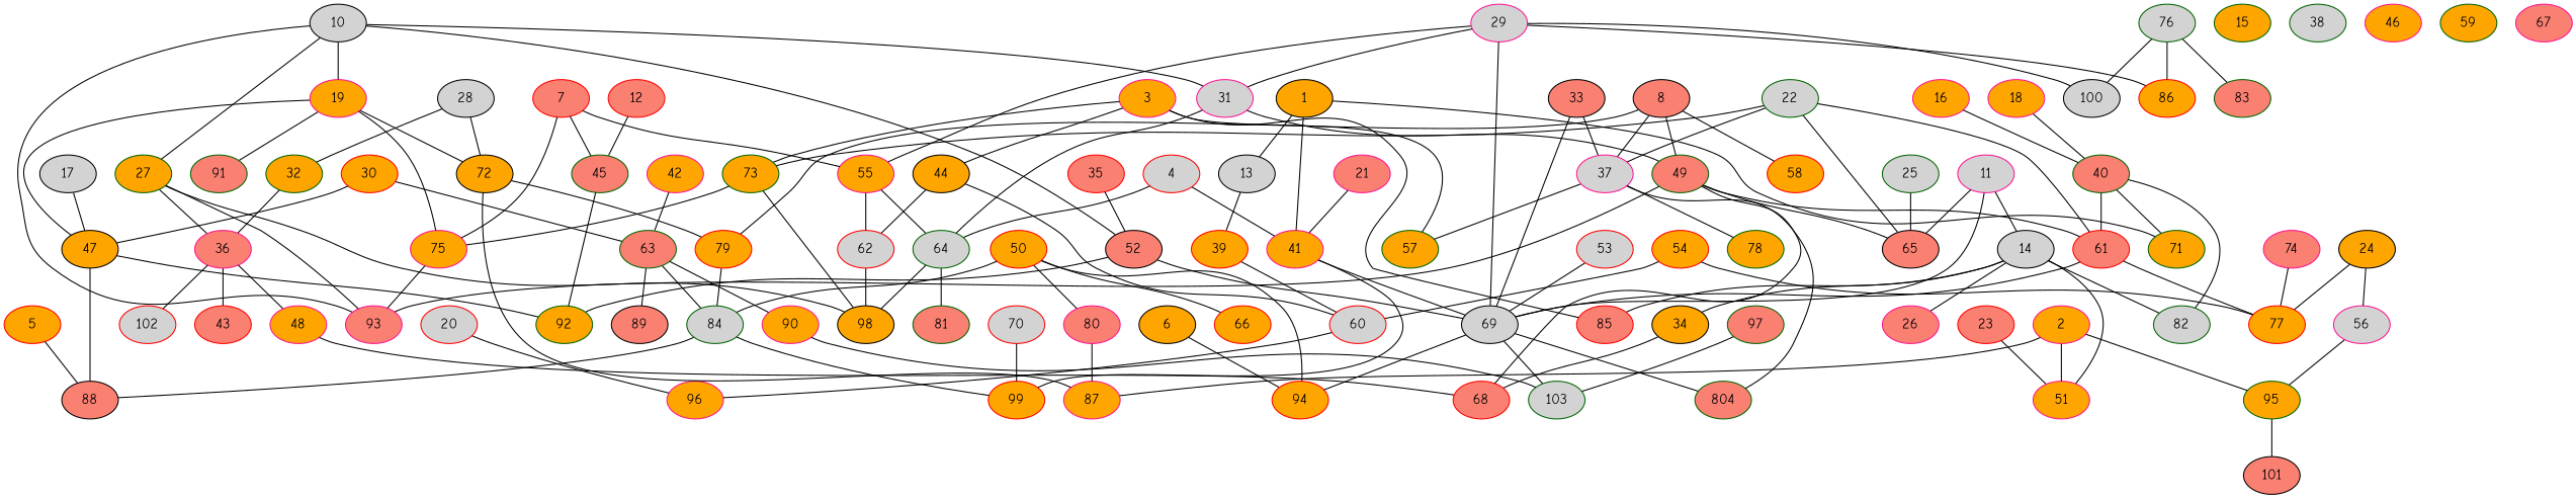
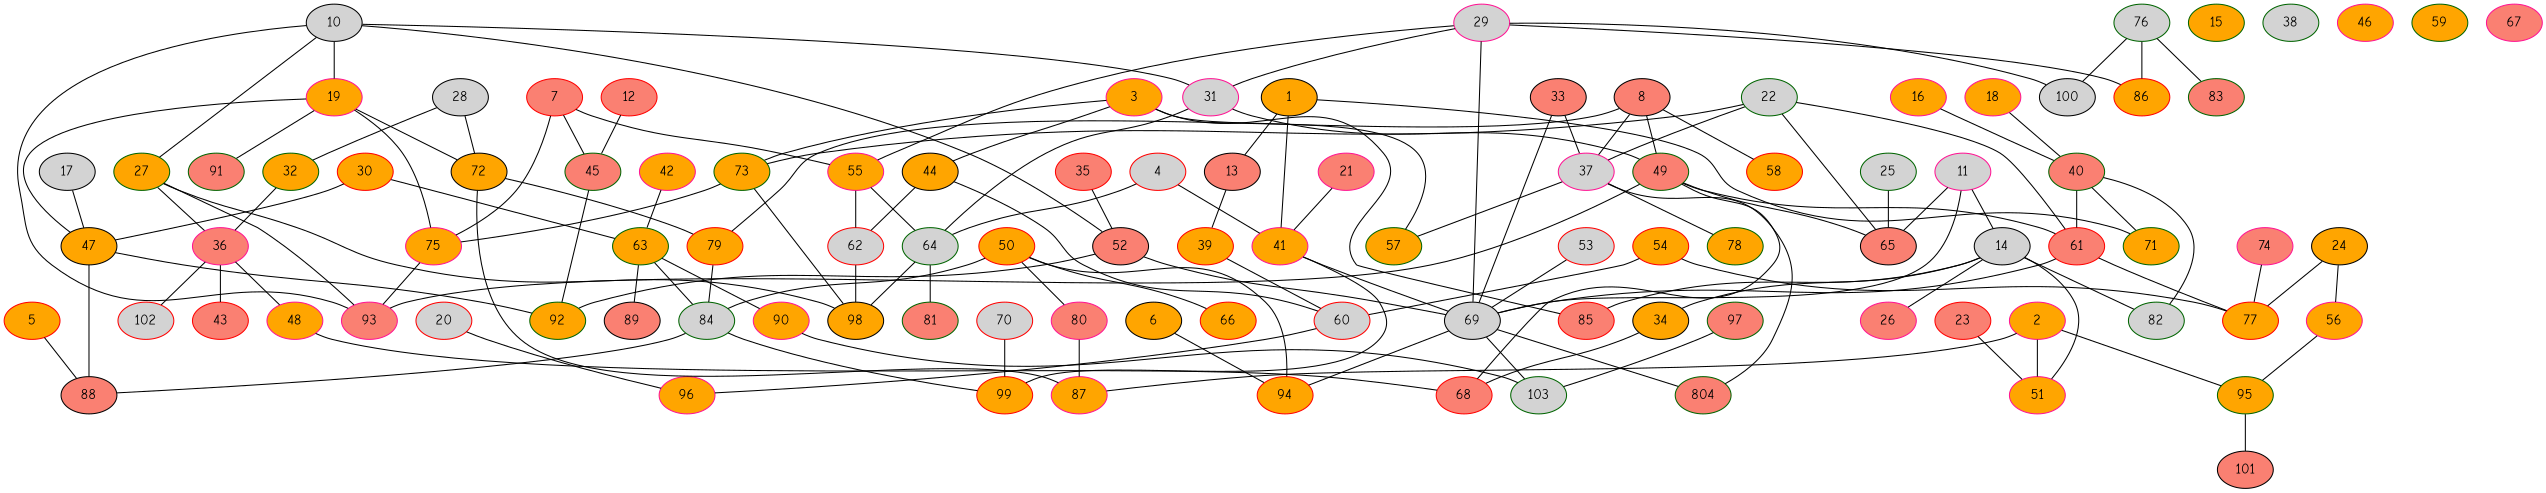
  graph {
    fontname="Comic Neue"
    node [color=deeppink fillcolor=orange fontname="Comic Neue" style=filled]
    edge [fontname="Comic Neue"]
    1 [color=black]
-   13 [color=black fillcolor=lightgrey]
+   13 [color=black fillcolor=salmon]
    41
    71 [color=darkgreen]
    39 [color=red]
    69 [color=black fillcolor=lightgrey]
    99 [color=red]
    2
    51
    87
    95 [color=darkgreen]
    101 [color=black fillcolor=salmon]
    3
    44 [color=black]
    57 [color=darkgreen]
    73 [color=darkgreen]
    85 [color=red fillcolor=salmon]
    60 [color=red fillcolor=lightgrey]
    62 [color=red fillcolor=lightgrey]
    75
    98 [color=black]
    4 [color=red fillcolor=lightgrey]
    64 [color=darkgreen fillcolor=lightgrey]
    81 [color=darkgreen fillcolor=salmon]
    5 [color=red]
    88 [color=black fillcolor=salmon]
    6 [color=black]
    94 [color=red]
    7 [color=red fillcolor=salmon]
    45 [color=darkgreen fillcolor=salmon]
    55
    92 [color=darkgreen]
    93 [fillcolor=salmon]
    8 [color=black fillcolor=salmon]
    37 [fillcolor=lightgrey]
    49 [color=darkgreen fillcolor=salmon]
    58 [color=red]
    79 [color=red]
    78 [color=darkgreen]
    n40 [color=darkgreen fillcolor=salmon label=804]
    65 [color=black fillcolor=salmon]
    61 [color=red fillcolor=salmon]
    68 [color=red fillcolor=salmon]
    84 [color=darkgreen fillcolor=lightgrey]
    52 [color=black fillcolor=salmon]
    10 [color=black fillcolor=lightgrey]
    19
    27 [color=darkgreen]
    31 [fillcolor=lightgrey]
    47 [color=black]
    72 [color=black]
    91 [color=darkgreen fillcolor=salmon]
    36 [fillcolor=salmon]
    11 [fillcolor=lightgrey]
    14 [color=black fillcolor=lightgrey]
    26 [fillcolor=salmon]
    34 [color=black]
    82 [color=darkgreen fillcolor=lightgrey]
    103 [color=darkgreen fillcolor=lightgrey]
    12 [color=red fillcolor=salmon]
    15 [color=darkgreen]
    16
    40 [color=darkgreen fillcolor=salmon]
    17 [color=black fillcolor=lightgrey]
    18
    20 [color=red fillcolor=lightgrey]
    96
    21 [fillcolor=salmon]
    22 [color=darkgreen fillcolor=lightgrey]
    77 [color=red]
    23 [color=red fillcolor=salmon]
    24 [color=black]
-   56 [fillcolor=lightgrey]
+   56
    25 [color=darkgreen fillcolor=lightgrey]
    43 [color=red fillcolor=salmon]
    48
    102 [color=red fillcolor=lightgrey]
    28 [color=black fillcolor=lightgrey]
    32 [color=darkgreen]
    29 [fillcolor=lightgrey]
    86 [color=red]
    100 [color=black fillcolor=lightgrey]
    30 [color=red]
-   63 [color=darkgreen fillcolor=salmon]
+   63 [color=darkgreen]
    89 [color=black fillcolor=salmon]
    90
    33 [color=black fillcolor=salmon]
    35 [color=red fillcolor=salmon]
    38 [color=darkgreen fillcolor=lightgrey]
    42
    46
    50 [color=red]
    66 [color=red]
    80 [fillcolor=salmon]
    53 [color=red fillcolor=lightgrey]
    54 [color=red]
    59 [color=darkgreen]
    67 [fillcolor=salmon]
    70 [color=red fillcolor=lightgrey]
    74 [fillcolor=salmon]
    76 [color=darkgreen fillcolor=lightgrey]
    83 [color=darkgreen fillcolor=salmon]
    97 [color=darkgreen fillcolor=salmon]
    1 -- 13
    1 -- 41
    1 -- 71
    13 -- 39
    41 -- 69
    41 -- 99
    39 -- 60
    69 -- 94
    69 -- n40
    69 -- 103
    2 -- 51
    2 -- 87
    2 -- 95
    95 -- 101
    3 -- 44
    3 -- 57
    3 -- 73
    3 -- 85
    44 -- 60
    44 -- 62
    73 -- 75
    73 -- 98
    60 -- 96
    62 -- 98
    75 -- 93
    4 -- 41
    4 -- 64
    64 -- 98
    64 -- 81
    5 -- 88
    6 -- 94
    7 -- 75
    7 -- 45
    7 -- 55
    45 -- 92
    55 -- 62
    55 -- 64
    8 -- 37
    8 -- 49
    8 -- 58
    8 -- 79
    37 -- 57
    37 -- 78
    37 -- n40
    49 -- 93
    49 -- 65
    49 -- 61
    49 -- 68
    79 -- 84
    61 -- 69
    61 -- 77
    84 -- 99
    84 -- 88
    52 -- 69
    52 -- 92
    10 -- 93
    10 -- 52
    10 -- 19
    10 -- 27
    10 -- 31
    19 -- 75
    19 -- 47
    19 -- 72
    19 -- 91
    27 -- 98
    27 -- 93
    27 -- 36
    31 -- 64
    31 -- 49
    47 -- 88
    47 -- 92
    72 -- 87
    72 -- 79
    36 -- 43
    36 -- 48
    36 -- 102
    11 -- 69
    11 -- 65
    11 -- 14
    14 -- 51
    14 -- 85
    14 -- 26
    14 -- 34
    14 -- 82
    34 -- 68
    12 -- 45
    16 -- 40
    40 -- 71
    40 -- 61
    40 -- 82
    17 -- 47
    18 -- 40
    20 -- 96
    21 -- 41
    22 -- 73
    22 -- 37
    22 -- 65
    22 -- 61
    23 -- 51
    24 -- 77
    24 -- 56
    56 -- 95
    25 -- 65
    48 -- 68
    28 -- 72
    28 -- 32
    32 -- 36
    29 -- 69
    29 -- 55
    29 -- 31
    29 -- 86
    29 -- 100
    30 -- 47
    30 -- 63
    63 -- 84
    63 -- 89
    63 -- 90
    90 -- 103
    33 -- 69
    33 -- 37
    35 -- 52
    42 -- 63
    50 -- 94
    50 -- 84
    50 -- 66
    50 -- 80
    80 -- 87
    53 -- 69
    54 -- 60
    54 -- 77
    70 -- 99
    74 -- 77
    76 -- 86
    76 -- 100
    76 -- 83
    97 -- 103
  }
